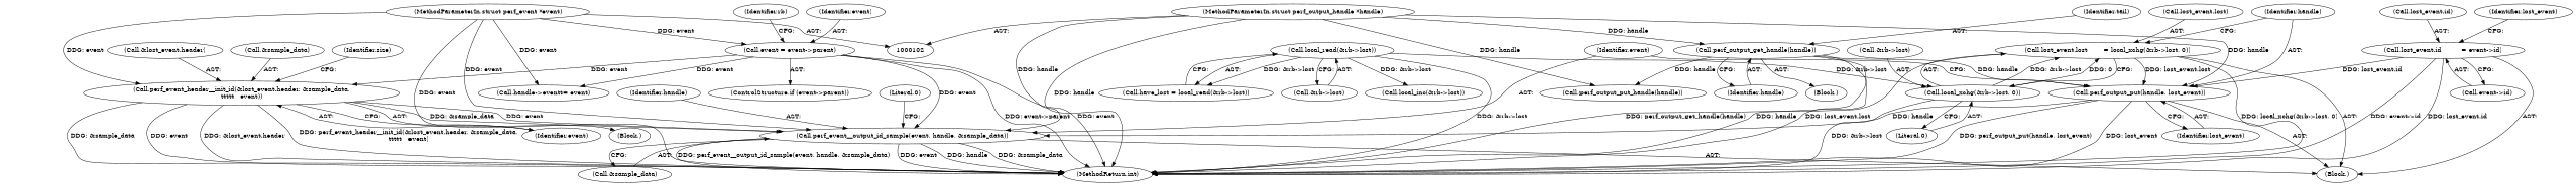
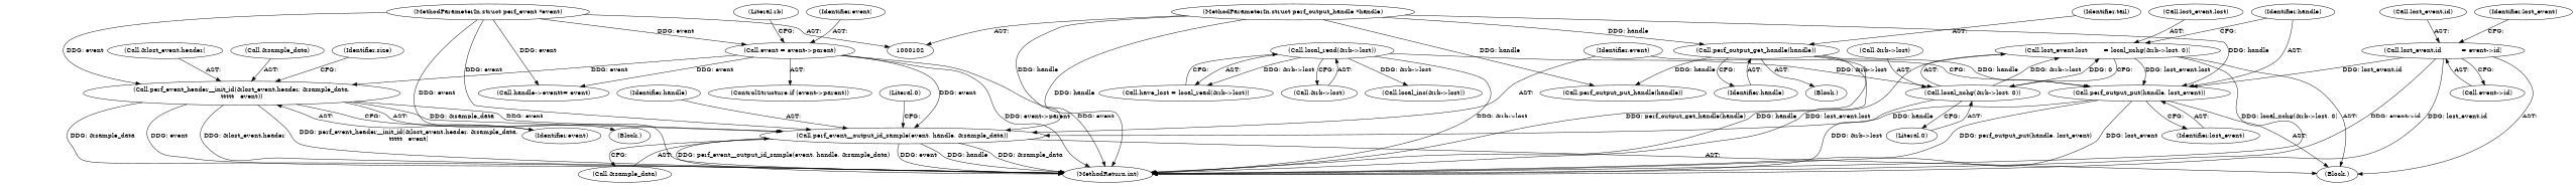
  digraph {
    n1 [label="(Call,perf_event__output_id_sample(event, handle, &sample_data))"]
    n2 [label="(Block,)"]
    n3 [label="(Call,&sample_data)"]
    n4 [label="(MethodReturn,int)"]
    n5 [label="(Call,perf_event_header__init_id(&lost_event.header, &sample_data,\n\t\t\t\t\t   event))"]
    n6 [label="(Identifier,event)"]
    n7 [label="(Block,)"]
    n8 [label="(MethodParameterIn,struct perf_event *event)"]
    n9 [label="(Call,event = event->parent)"]
    n10 [label="(Call,handle->event\t= event)"]
    1000102
    n12 [label="(ControlStructure,if (event->parent))"]
    n13 [label="(Call,perf_output_put(handle, lost_event))"]
    n14 [label="(Identifier,lost_event)"]
    n15 [label="(Call,perf_output_get_handle(handle))"]
    n16 [label="(Call,perf_output_put_handle(handle))"]
    n17 [label="(Identifier,handle)"]
    n18 [label="(Block,)"]
    n19 [label="(MethodParameterIn,struct perf_output_handle *handle)"]
    n20 [label="(Call,lost_event.lost        = local_xchg(&rb->lost, 0))"]
    n21 [label="(Call,local_xchg(&rb->lost, 0))"]
    n22 [label="(Literal,0)"]
    n23 [label="(Call,local_read(&rb->lost))"]
    n24 [label="(Call,local_inc(&rb->lost))"]
    n25 [label="(Call,have_lost = local_read(&rb->lost))"]
    n26 [label="(Call,&rb->lost)"]
    n27 [label="(Call,lost_event.id          = event->id)"]
    n28 [label="(Call,event->id)"]
    n29 [label="(Identifier,handle)"]
    n30 [label="(Call,lost_event.id)"]
-   n31 [label="(Identifier,rb)"]
+   n31 [label="(Literal,rb)"]
    n32 [label="(Identifier,handle)"]
    n33 [label="(Identifier,tail)"]
    n34 [label="(Identifier,lost_event)"]
    n35 [label="(Call,lost_event.lost)"]
    n36 [label="(Call,&rb->lost)"]
    n37 [label="(Call,&lost_event.header)"]
    n38 [label="(Call,&sample_data)"]
    n39 [label="(Identifier,size)"]
    n40 [label="(Literal,0)"]
    n41 [label="(Identifier,event)"]
    n42 [label="(Identifier,event)"]
    n1 -> n2 [label="AST: "]
    n1 -> n3 [label="CFG: "]
    n1 -> n4 [label="DDG: perf_event__output_id_sample(event, handle, &sample_data)"]
    n1 -> n4 [label="DDG: event"]
    n1 -> n4 [label="DDG: handle"]
    n1 -> n4 [label="DDG: &sample_data"]
    n3 -> n1 [label="AST: "]
    n5 -> n1 [label="DDG: event"]
    n5 -> n1 [label="DDG: &sample_data"]
    n5 -> n4 [label="DDG: &sample_data"]
    n5 -> n4 [label="DDG: event"]
    n5 -> n4 [label="DDG: &lost_event.header"]
    n5 -> n4 [label="DDG: perf_event_header__init_id(&lost_event.header, &sample_data,\n\t\t\t\t\t   event)"]
    n5 -> n6 [label="CFG: "]
    n5 -> n7 [label="AST: "]
    n6 -> n5 [label="AST: "]
    n8 -> n1 [label="DDG: event"]
    n8 -> n4 [label="DDG: event"]
    n8 -> n5 [label="DDG: event"]
    n8 -> n9 [label="DDG: event"]
    n8 -> n10 [label="DDG: event"]
    n8 -> 1000102 [label="AST: "]
    n9 -> n1 [label="DDG: event"]
    n9 -> n4 [label="DDG: event->parent"]
    n9 -> n4 [label="DDG: event"]
    n9 -> n5 [label="DDG: event"]
    n9 -> n10 [label="DDG: event"]
    n9 -> n12 [label="AST: "]
    n13 -> n1 [label="DDG: handle"]
    n13 -> n2 [label="AST: "]
    n13 -> n4 [label="DDG: perf_output_put(handle, lost_event)"]
    n13 -> n4 [label="DDG: lost_event"]
    n13 -> n14 [label="CFG: "]
    n14 -> n13 [label="AST: "]
    n15 -> n4 [label="DDG: perf_output_get_handle(handle)"]
    n15 -> n4 [label="DDG: handle"]
    n15 -> n13 [label="DDG: handle"]
    n15 -> n16 [label="DDG: handle"]
    n15 -> n17 [label="CFG: "]
    n15 -> n18 [label="AST: "]
    n17 -> n15 [label="AST: "]
    n19 -> n1 [label="DDG: handle"]
    n19 -> n4 [label="DDG: handle"]
    n19 -> 1000102 [label="AST: "]
    n19 -> n13 [label="DDG: handle"]
    n19 -> n15 [label="DDG: handle"]
    n19 -> n16 [label="DDG: handle"]
    n20 -> n2 [label="AST: "]
    n20 -> n4 [label="DDG: lost_event.lost"]
    n20 -> n4 [label="DDG: local_xchg(&rb->lost, 0)"]
    n20 -> n13 [label="DDG: lost_event.lost"]
    n20 -> n21 [label="CFG: "]
    n21 -> n4 [label="DDG: &rb->lost"]
    n21 -> n20 [label="AST: "]
    n21 -> n20 [label="DDG: &rb->lost"]
    n21 -> n20 [label="DDG: 0"]
    n21 -> n22 [label="CFG: "]
    n22 -> n21 [label="AST: "]
    n23 -> n4 [label="DDG: &rb->lost"]
    n23 -> n21 [label="DDG: &rb->lost"]
    n23 -> n24 [label="DDG: &rb->lost"]
    n23 -> n25 [label="AST: "]
    n23 -> n25 [label="DDG: &rb->lost"]
    n23 -> n26 [label="CFG: "]
    n25 -> n23 [label="CFG: "]
    n26 -> n23 [label="AST: "]
    n27 -> n2 [label="AST: "]
    n27 -> n4 [label="DDG: event->id"]
    n27 -> n4 [label="DDG: lost_event.id"]
    n27 -> n13 [label="DDG: lost_event.id"]
    n27 -> n28 [label="CFG: "]
    n28 -> n27 [label="AST: "]
    n29 -> n1 [label="AST: "]
    n30 -> n27 [label="AST: "]
    n31 -> n9 [label="CFG: "]
    n32 -> n13 [label="AST: "]
    n32 -> n20 [label="CFG: "]
    n33 -> n15 [label="AST: "]
    n34 -> n27 [label="CFG: "]
    n35 -> n20 [label="AST: "]
    n36 -> n21 [label="AST: "]
    n37 -> n5 [label="AST: "]
    n38 -> n5 [label="AST: "]
    n39 -> n5 [label="CFG: "]
    n40 -> n1 [label="CFG: "]
    n41 -> n9 [label="AST: "]
    n42 -> n1 [label="AST: "]
    n42 -> n13 [label="CFG: "]
  }
